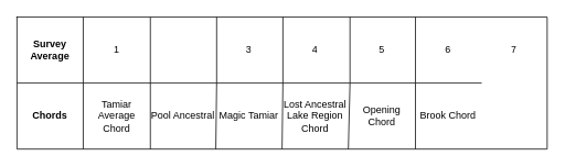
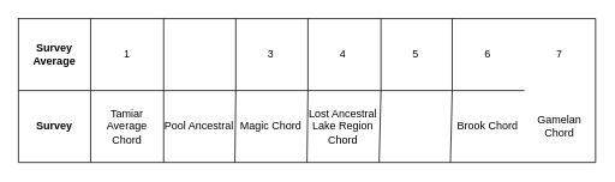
  <mxCell id="0" />
  <mxCell id="1" parent="0" />
  <mxCell id="2" value="" style="shape=table;html=1;whiteSpace=wrap;startSize=0;container=1;collapsible=0;childLayout=tableLayout;" vertex="1" parent="1"><mxGeometry x="20" y="20" width="640" height="160" as="geometry" /></mxCell>
  <mxCell id="3" value="" style="shape=partialRectangle;html=1;whiteSpace=wrap;collapsible=0;dropTarget=0;pointerEvents=0;fillColor=none;top=0;left=0;bottom=0;right=0;points=[[0,0.5],[1,0.5]];portConstraint=eastwest;" vertex="1" parent="2"><mxGeometry width="640" height="80" as="geometry" /></mxCell>
  <mxCell id="4" value="&lt;b&gt;Survey Average&lt;/b&gt;" style="shape=partialRectangle;html=1;whiteSpace=wrap;connectable=0;overflow=hidden;fillColor=none;top=0;left=0;bottom=0;right=0;" vertex="1" parent="3"><mxGeometry width="80" height="80" as="geometry" /></mxCell>
  <mxCell id="5" value="1" style="shape=partialRectangle;html=1;whiteSpace=wrap;connectable=0;overflow=hidden;fillColor=none;top=0;left=0;bottom=0;right=0;" vertex="1" parent="3"><mxGeometry x="80" width="81" height="80" as="geometry" /></mxCell>
  <mxCell id="6" value="3" style="shape=partialRectangle;html=1;whiteSpace=wrap;connectable=0;overflow=hidden;fillColor=none;top=0;left=0;bottom=0;right=0;" vertex="1" parent="3"><mxGeometry x="240" width="80" height="80" as="geometry" /></mxCell>
  <mxCell id="7" value="4" style="shape=partialRectangle;html=1;whiteSpace=wrap;connectable=0;overflow=hidden;fillColor=none;top=0;left=0;bottom=0;right=0;" vertex="1" parent="3"><mxGeometry x="320" width="80" height="80" as="geometry" /></mxCell>
  <mxCell id="8" value="5" style="shape=partialRectangle;html=1;whiteSpace=wrap;connectable=0;overflow=hidden;fillColor=none;top=0;left=0;bottom=0;right=0;" vertex="1" parent="3"><mxGeometry x="400" width="81" height="80" as="geometry" /></mxCell>
  <mxCell id="9" value="6" style="shape=partialRectangle;html=1;whiteSpace=wrap;connectable=0;overflow=hidden;fillColor=none;top=0;left=0;bottom=0;right=0;" vertex="1" parent="3"><mxGeometry x="481" width="79" height="80" as="geometry" /></mxCell>
  <mxCell id="10" value="7" style="shape=partialRectangle;html=1;whiteSpace=wrap;connectable=0;overflow=hidden;fillColor=none;top=0;left=0;bottom=0;right=0;" vertex="1" parent="3"><mxGeometry x="560" width="80" height="80" as="geometry" /></mxCell>
  <mxCell id="11" value="" style="shape=partialRectangle;html=1;whiteSpace=wrap;collapsible=0;dropTarget=0;pointerEvents=0;fillColor=none;top=0;left=0;bottom=0;right=0;points=[[0,0.5],[1,0.5]];portConstraint=eastwest;" vertex="1" parent="2"><mxGeometry y="80" width="640" height="80" as="geometry" /></mxCell>
- <mxCell id="12" value="&lt;b&gt;Chords&lt;/b&gt;" style="shape=partialRectangle;html=1;whiteSpace=wrap;connectable=0;overflow=hidden;fillColor=none;top=0;left=0;bottom=0;right=0;" vertex="1" parent="11"><mxGeometry width="80" height="80" as="geometry" /></mxCell>
+ <mxCell id="12" value="&lt;b&gt;Survey&lt;/b&gt;" style="shape=partialRectangle;html=1;whiteSpace=wrap;connectable=0;overflow=hidden;fillColor=none;top=0;left=0;bottom=0;right=0;" vertex="1" parent="11"><mxGeometry width="80" height="80" as="geometry" /></mxCell>
  <mxCell id="13" value="Tamiar Average Chord" style="shape=partialRectangle;html=1;whiteSpace=wrap;connectable=0;overflow=hidden;fillColor=none;top=0;left=0;bottom=0;right=0;" vertex="1" parent="11"><mxGeometry x="80" width="81" height="80" as="geometry" /></mxCell>
  <mxCell id="14" value="Pool Ancestral" style="shape=partialRectangle;html=1;whiteSpace=wrap;connectable=0;overflow=hidden;fillColor=none;top=0;left=0;bottom=0;right=0;" vertex="1" parent="11"><mxGeometry x="161" width="79" height="80" as="geometry" /></mxCell>
- <mxCell id="15" value="Magic Tamiar" style="shape=partialRectangle;html=1;whiteSpace=wrap;connectable=0;overflow=hidden;fillColor=none;top=0;left=0;bottom=0;right=0;" vertex="1" parent="11"><mxGeometry x="240" width="80" height="80" as="geometry" /></mxCell>
+ <mxCell id="15" value="Magic Chord" style="shape=partialRectangle;html=1;whiteSpace=wrap;connectable=0;overflow=hidden;fillColor=none;top=0;left=0;bottom=0;right=0;" vertex="1" parent="11"><mxGeometry x="240" width="80" height="80" as="geometry" /></mxCell>
  <mxCell id="16" value="Lost Ancestral Lake Region Chord" style="shape=partialRectangle;html=1;whiteSpace=wrap;connectable=0;overflow=hidden;fillColor=none;top=0;left=0;bottom=0;right=0;" vertex="1" parent="11"><mxGeometry x="320" width="80" height="80" as="geometry" /></mxCell>
- <mxCell id="17" value="Opening Chord" style="shape=partialRectangle;html=1;whiteSpace=wrap;connectable=0;overflow=hidden;fillColor=none;top=0;left=0;bottom=0;right=0;" vertex="1" parent="11"><mxGeometry x="400" width="81" height="80" as="geometry" /></mxCell>
  <mxCell id="18" value="Brook Chord" style="shape=partialRectangle;html=1;whiteSpace=wrap;connectable=0;overflow=hidden;fillColor=none;top=0;left=0;bottom=0;right=0;" vertex="1" parent="11"><mxGeometry x="481" width="79" height="80" as="geometry" /></mxCell>
+ <mxCell id="19" value="Gamelan Chord" style="shape=partialRectangle;html=1;whiteSpace=wrap;connectable=0;overflow=hidden;fillColor=none;top=0;left=0;bottom=0;right=0;" vertex="1" parent="11"><mxGeometry x="560" width="80" height="80" as="geometry" /></mxCell>
